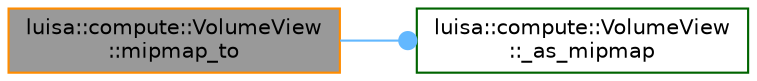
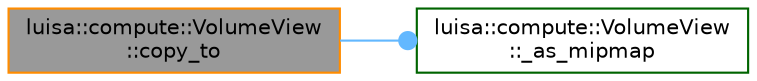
  digraph {
    rankdir=LR
    node [fontname=Helvetica fontsize=10 shape=box style=filled]
-   n1 [color=darkorange fillcolor=grey60 fontcolor=black height=0.2 label="luisa::compute::VolumeView\l::mipmap_to" width=0.4]
+   n1 [color=darkorange fillcolor=grey60 fontcolor=black height=0.2 label="luisa::compute::VolumeView\l::copy_to" width=0.4]
    n2 [color=darkgreen fillcolor=white height=0.2 label="luisa::compute::VolumeView\l::_as_mipmap" width=0.4]
    n1 -> n2 [color=steelblue1 fontname=Helvetica fontsize=10 labelfontname=Helvetica labelfontsize=10 style=solid arrowhead=dot]
  }
